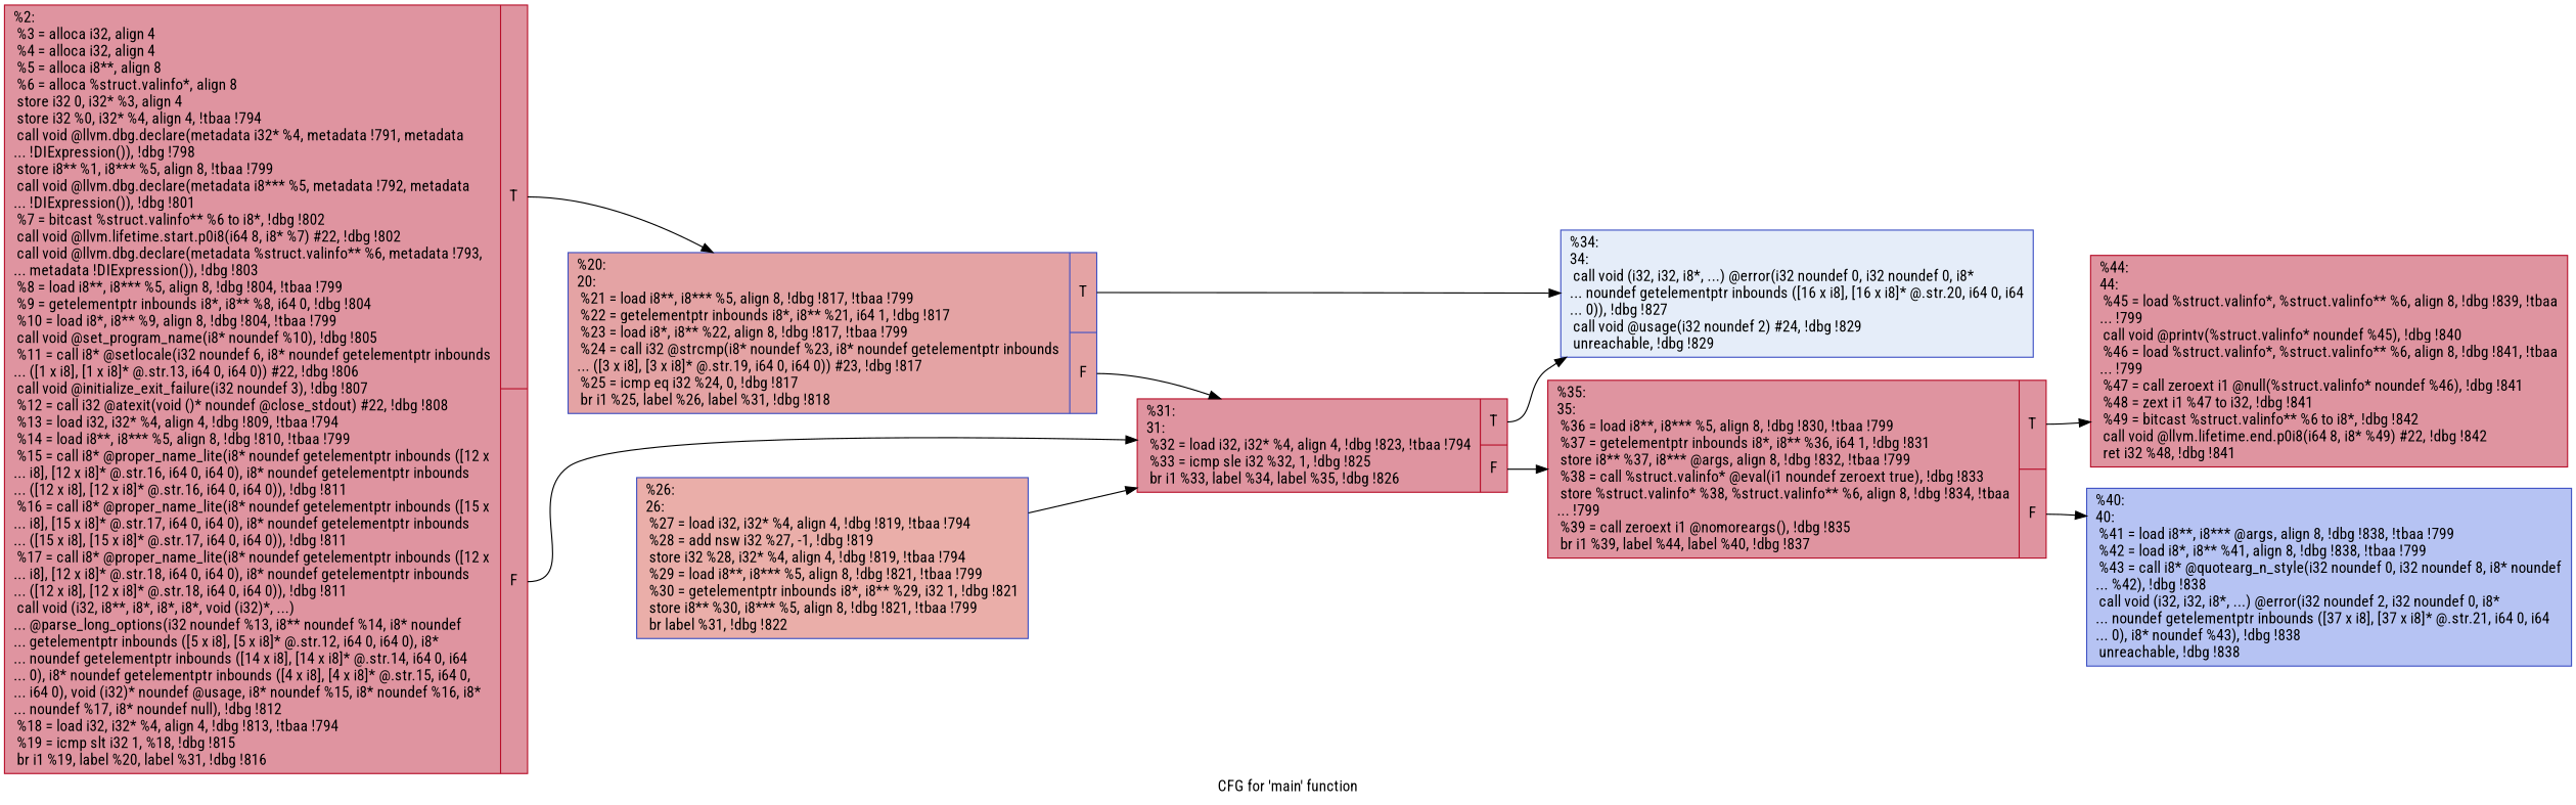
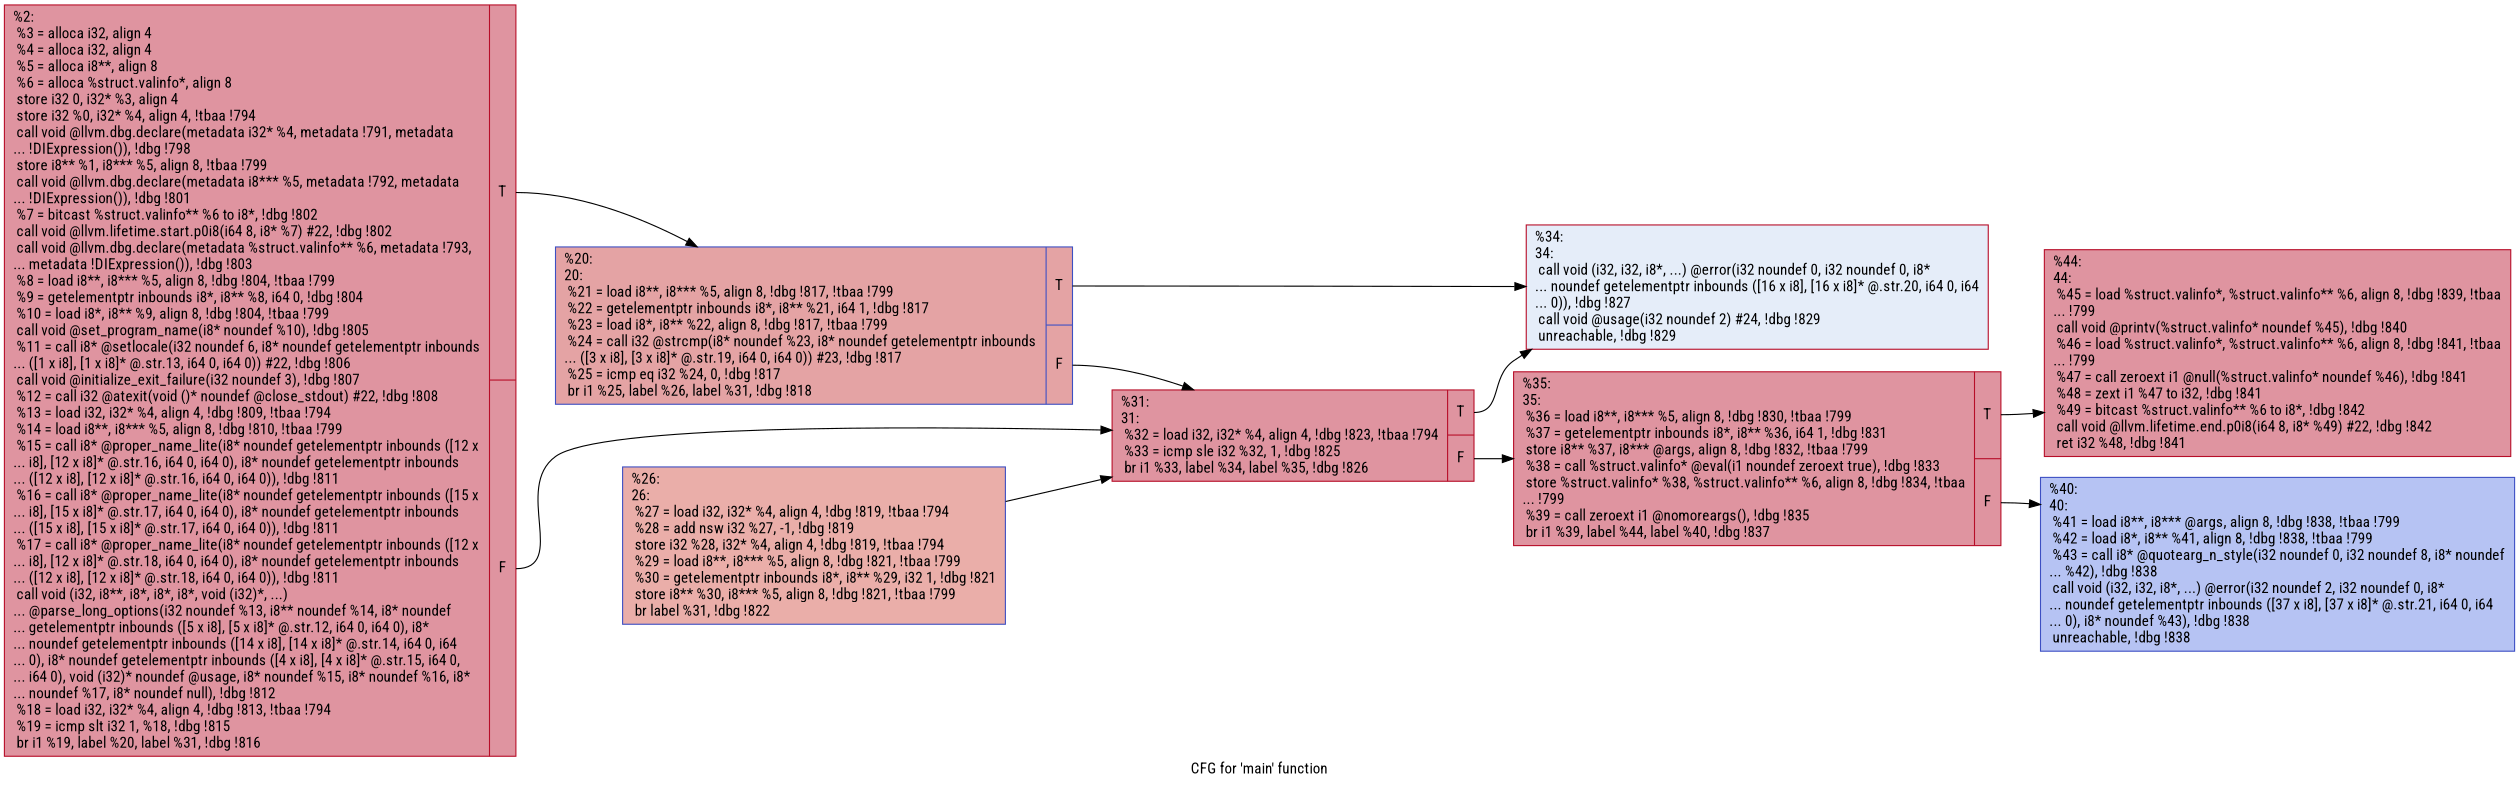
  digraph {
    fontname="Roboto Condensed"
    label="CFG for 'main' function"
    rankdir=LR
    node [color="#b70d28ff" fillcolor="#b70d2870" fontname="Roboto Condensed" shape=record style=filled]
    edge [fontname="Roboto Condensed" tailport=s0]
    n1 [label="{%2:\l  %3 = alloca i32, align 4\l  %4 = alloca i32, align 4\l  %5 = alloca i8**, align 8\l  %6 = alloca %struct.valinfo*, align 8\l  store i32 0, i32* %3, align 4\l  store i32 %0, i32* %4, align 4, !tbaa !794\l  call void @llvm.dbg.declare(metadata i32* %4, metadata !791, metadata\l... !DIExpression()), !dbg !798\l  store i8** %1, i8*** %5, align 8, !tbaa !799\l  call void @llvm.dbg.declare(metadata i8*** %5, metadata !792, metadata\l... !DIExpression()), !dbg !801\l  %7 = bitcast %struct.valinfo** %6 to i8*, !dbg !802\l  call void @llvm.lifetime.start.p0i8(i64 8, i8* %7) #22, !dbg !802\l  call void @llvm.dbg.declare(metadata %struct.valinfo** %6, metadata !793,\l... metadata !DIExpression()), !dbg !803\l  %8 = load i8**, i8*** %5, align 8, !dbg !804, !tbaa !799\l  %9 = getelementptr inbounds i8*, i8** %8, i64 0, !dbg !804\l  %10 = load i8*, i8** %9, align 8, !dbg !804, !tbaa !799\l  call void @set_program_name(i8* noundef %10), !dbg !805\l  %11 = call i8* @setlocale(i32 noundef 6, i8* noundef getelementptr inbounds\l... ([1 x i8], [1 x i8]* @.str.13, i64 0, i64 0)) #22, !dbg !806\l  call void @initialize_exit_failure(i32 noundef 3), !dbg !807\l  %12 = call i32 @atexit(void ()* noundef @close_stdout) #22, !dbg !808\l  %13 = load i32, i32* %4, align 4, !dbg !809, !tbaa !794\l  %14 = load i8**, i8*** %5, align 8, !dbg !810, !tbaa !799\l  %15 = call i8* @proper_name_lite(i8* noundef getelementptr inbounds ([12 x\l... i8], [12 x i8]* @.str.16, i64 0, i64 0), i8* noundef getelementptr inbounds\l... ([12 x i8], [12 x i8]* @.str.16, i64 0, i64 0)), !dbg !811\l  %16 = call i8* @proper_name_lite(i8* noundef getelementptr inbounds ([15 x\l... i8], [15 x i8]* @.str.17, i64 0, i64 0), i8* noundef getelementptr inbounds\l... ([15 x i8], [15 x i8]* @.str.17, i64 0, i64 0)), !dbg !811\l  %17 = call i8* @proper_name_lite(i8* noundef getelementptr inbounds ([12 x\l... i8], [12 x i8]* @.str.18, i64 0, i64 0), i8* noundef getelementptr inbounds\l... ([12 x i8], [12 x i8]* @.str.18, i64 0, i64 0)), !dbg !811\l  call void (i32, i8**, i8*, i8*, i8*, void (i32)*, ...)\l... @parse_long_options(i32 noundef %13, i8** noundef %14, i8* noundef\l... getelementptr inbounds ([5 x i8], [5 x i8]* @.str.12, i64 0, i64 0), i8*\l... noundef getelementptr inbounds ([14 x i8], [14 x i8]* @.str.14, i64 0, i64\l... 0), i8* noundef getelementptr inbounds ([4 x i8], [4 x i8]* @.str.15, i64 0,\l... i64 0), void (i32)* noundef @usage, i8* noundef %15, i8* noundef %16, i8*\l... noundef %17, i8* noundef null), !dbg !812\l  %18 = load i32, i32* %4, align 4, !dbg !813, !tbaa !794\l  %19 = icmp slt i32 1, %18, !dbg !815\l  br i1 %19, label %20, label %31, !dbg !816\l|{<s0>T|<s1>F}}"]
    n2 [color="#3d50c3ff" fillcolor="#c32e3170" label="{%20:\l20:                                               \l  %21 = load i8**, i8*** %5, align 8, !dbg !817, !tbaa !799\l  %22 = getelementptr inbounds i8*, i8** %21, i64 1, !dbg !817\l  %23 = load i8*, i8** %22, align 8, !dbg !817, !tbaa !799\l  %24 = call i32 @strcmp(i8* noundef %23, i8* noundef getelementptr inbounds\l... ([3 x i8], [3 x i8]* @.str.19, i64 0, i64 0)) #23, !dbg !817\l  %25 = icmp eq i32 %24, 0, !dbg !817\l  br i1 %25, label %26, label %31, !dbg !818\l|{<s0>T|<s1>F}}"]
    n3 [label="{%31:\l31:                                               \l  %32 = load i32, i32* %4, align 4, !dbg !823, !tbaa !794\l  %33 = icmp sle i32 %32, 1, !dbg !825\l  br i1 %33, label %34, label %35, !dbg !826\l|{<s0>T|<s1>F}}"]
-   n4 [color="#3d50c3ff" fillcolor="#c5d6f270" label="{%34:\l34:                                               \l  call void (i32, i32, i8*, ...) @error(i32 noundef 0, i32 noundef 0, i8*\l... noundef getelementptr inbounds ([16 x i8], [16 x i8]* @.str.20, i64 0, i64\l... 0)), !dbg !827\l  call void @usage(i32 noundef 2) #24, !dbg !829\l  unreachable, !dbg !829\l}"]
+   n4 [fillcolor="#c5d6f270" label="{%34:\l34:                                               \l  call void (i32, i32, i8*, ...) @error(i32 noundef 0, i32 noundef 0, i8*\l... noundef getelementptr inbounds ([16 x i8], [16 x i8]* @.str.20, i64 0, i64\l... 0)), !dbg !827\l  call void @usage(i32 noundef 2) #24, !dbg !829\l  unreachable, !dbg !829\l}"]
    n5 [label="{%35:\l35:                                               \l  %36 = load i8**, i8*** %5, align 8, !dbg !830, !tbaa !799\l  %37 = getelementptr inbounds i8*, i8** %36, i64 1, !dbg !831\l  store i8** %37, i8*** @args, align 8, !dbg !832, !tbaa !799\l  %38 = call %struct.valinfo* @eval(i1 noundef zeroext true), !dbg !833\l  store %struct.valinfo* %38, %struct.valinfo** %6, align 8, !dbg !834, !tbaa\l... !799\l  %39 = call zeroext i1 @nomoreargs(), !dbg !835\l  br i1 %39, label %44, label %40, !dbg !837\l|{<s0>T|<s1>F}}"]
    n6 [color="#3d50c3ff" fillcolor="#d0473d70" label="{%26:\l26:                                               \l  %27 = load i32, i32* %4, align 4, !dbg !819, !tbaa !794\l  %28 = add nsw i32 %27, -1, !dbg !819\l  store i32 %28, i32* %4, align 4, !dbg !819, !tbaa !794\l  %29 = load i8**, i8*** %5, align 8, !dbg !821, !tbaa !799\l  %30 = getelementptr inbounds i8*, i8** %29, i32 1, !dbg !821\l  store i8** %30, i8*** %5, align 8, !dbg !821, !tbaa !799\l  br label %31, !dbg !822\l}"]
    n7 [label="{%44:\l44:                                               \l  %45 = load %struct.valinfo*, %struct.valinfo** %6, align 8, !dbg !839, !tbaa\l... !799\l  call void @printv(%struct.valinfo* noundef %45), !dbg !840\l  %46 = load %struct.valinfo*, %struct.valinfo** %6, align 8, !dbg !841, !tbaa\l... !799\l  %47 = call zeroext i1 @null(%struct.valinfo* noundef %46), !dbg !841\l  %48 = zext i1 %47 to i32, !dbg !841\l  %49 = bitcast %struct.valinfo** %6 to i8*, !dbg !842\l  call void @llvm.lifetime.end.p0i8(i64 8, i8* %49) #22, !dbg !842\l  ret i32 %48, !dbg !841\l}"]
    n8 [color="#3d50c3ff" fillcolor="#5977e370" label="{%40:\l40:                                               \l  %41 = load i8**, i8*** @args, align 8, !dbg !838, !tbaa !799\l  %42 = load i8*, i8** %41, align 8, !dbg !838, !tbaa !799\l  %43 = call i8* @quotearg_n_style(i32 noundef 0, i32 noundef 8, i8* noundef\l... %42), !dbg !838\l  call void (i32, i32, i8*, ...) @error(i32 noundef 2, i32 noundef 0, i8*\l... noundef getelementptr inbounds ([37 x i8], [37 x i8]* @.str.21, i64 0, i64\l... 0), i8* noundef %43), !dbg !838\l  unreachable, !dbg !838\l}"]
    n1 -> n2
    n1 -> n3 [tailport=s1]
    n2 -> n3 [tailport=s1]
    n2 -> n4
    n3 -> n4
    n3 -> n5 [tailport=s1]
    n5 -> n7
    n5 -> n8 [tailport=s1]
    n6 -> n3
  }
